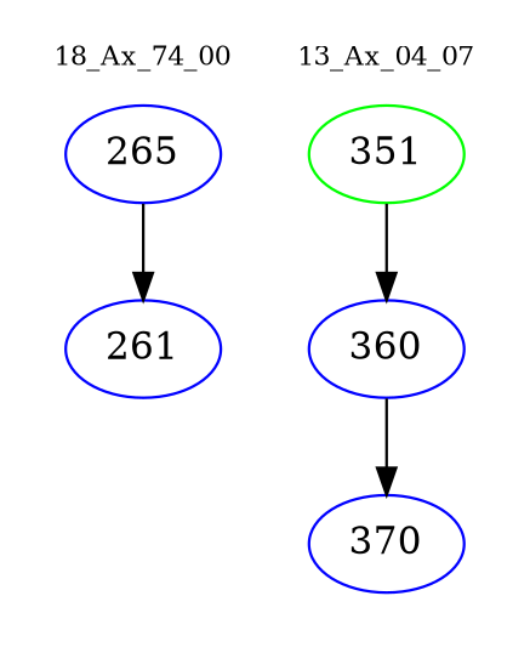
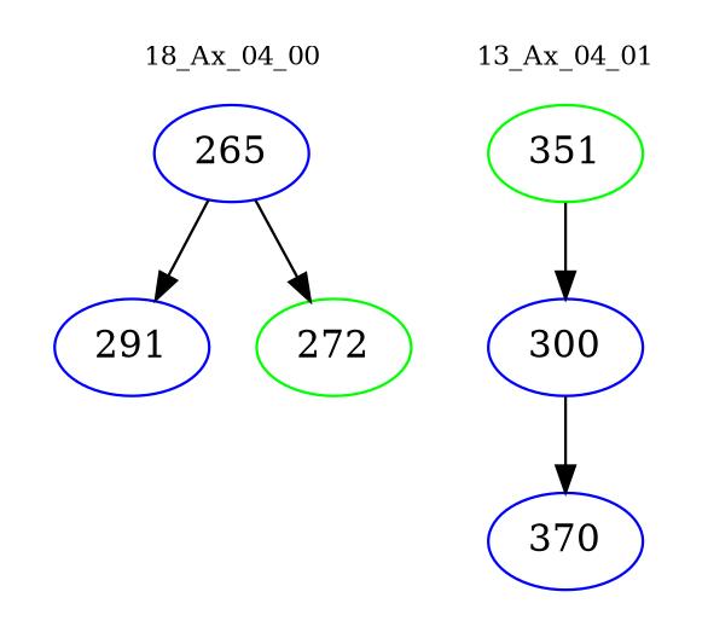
  digraph {
    node [color=blue]
    edge [color=black]
    n1 [label=265]
-   n2 [label=261]
-   n4 [label=360]
+   n2 [label=291]
+   n3 [color=green label=272]
+   n4 [label=300]
    n5 [color=green label=351]
    n6 [label=370]
    subgraph cluster_1 {
      color=white
      fontsize=10
-     label="18_Ax_74_00"
+     label="18_Ax_04_00"
      n1
      n2
+     n3
    }
    subgraph cluster_2 {
      color=white
      fontsize=10
-     label="13_Ax_04_07"
+     label="13_Ax_04_01"
      n4
      n5
      n6
    }
    n1 -> n2
+   n1 -> n3
    n4 -> n6
    n5 -> n4
  }
